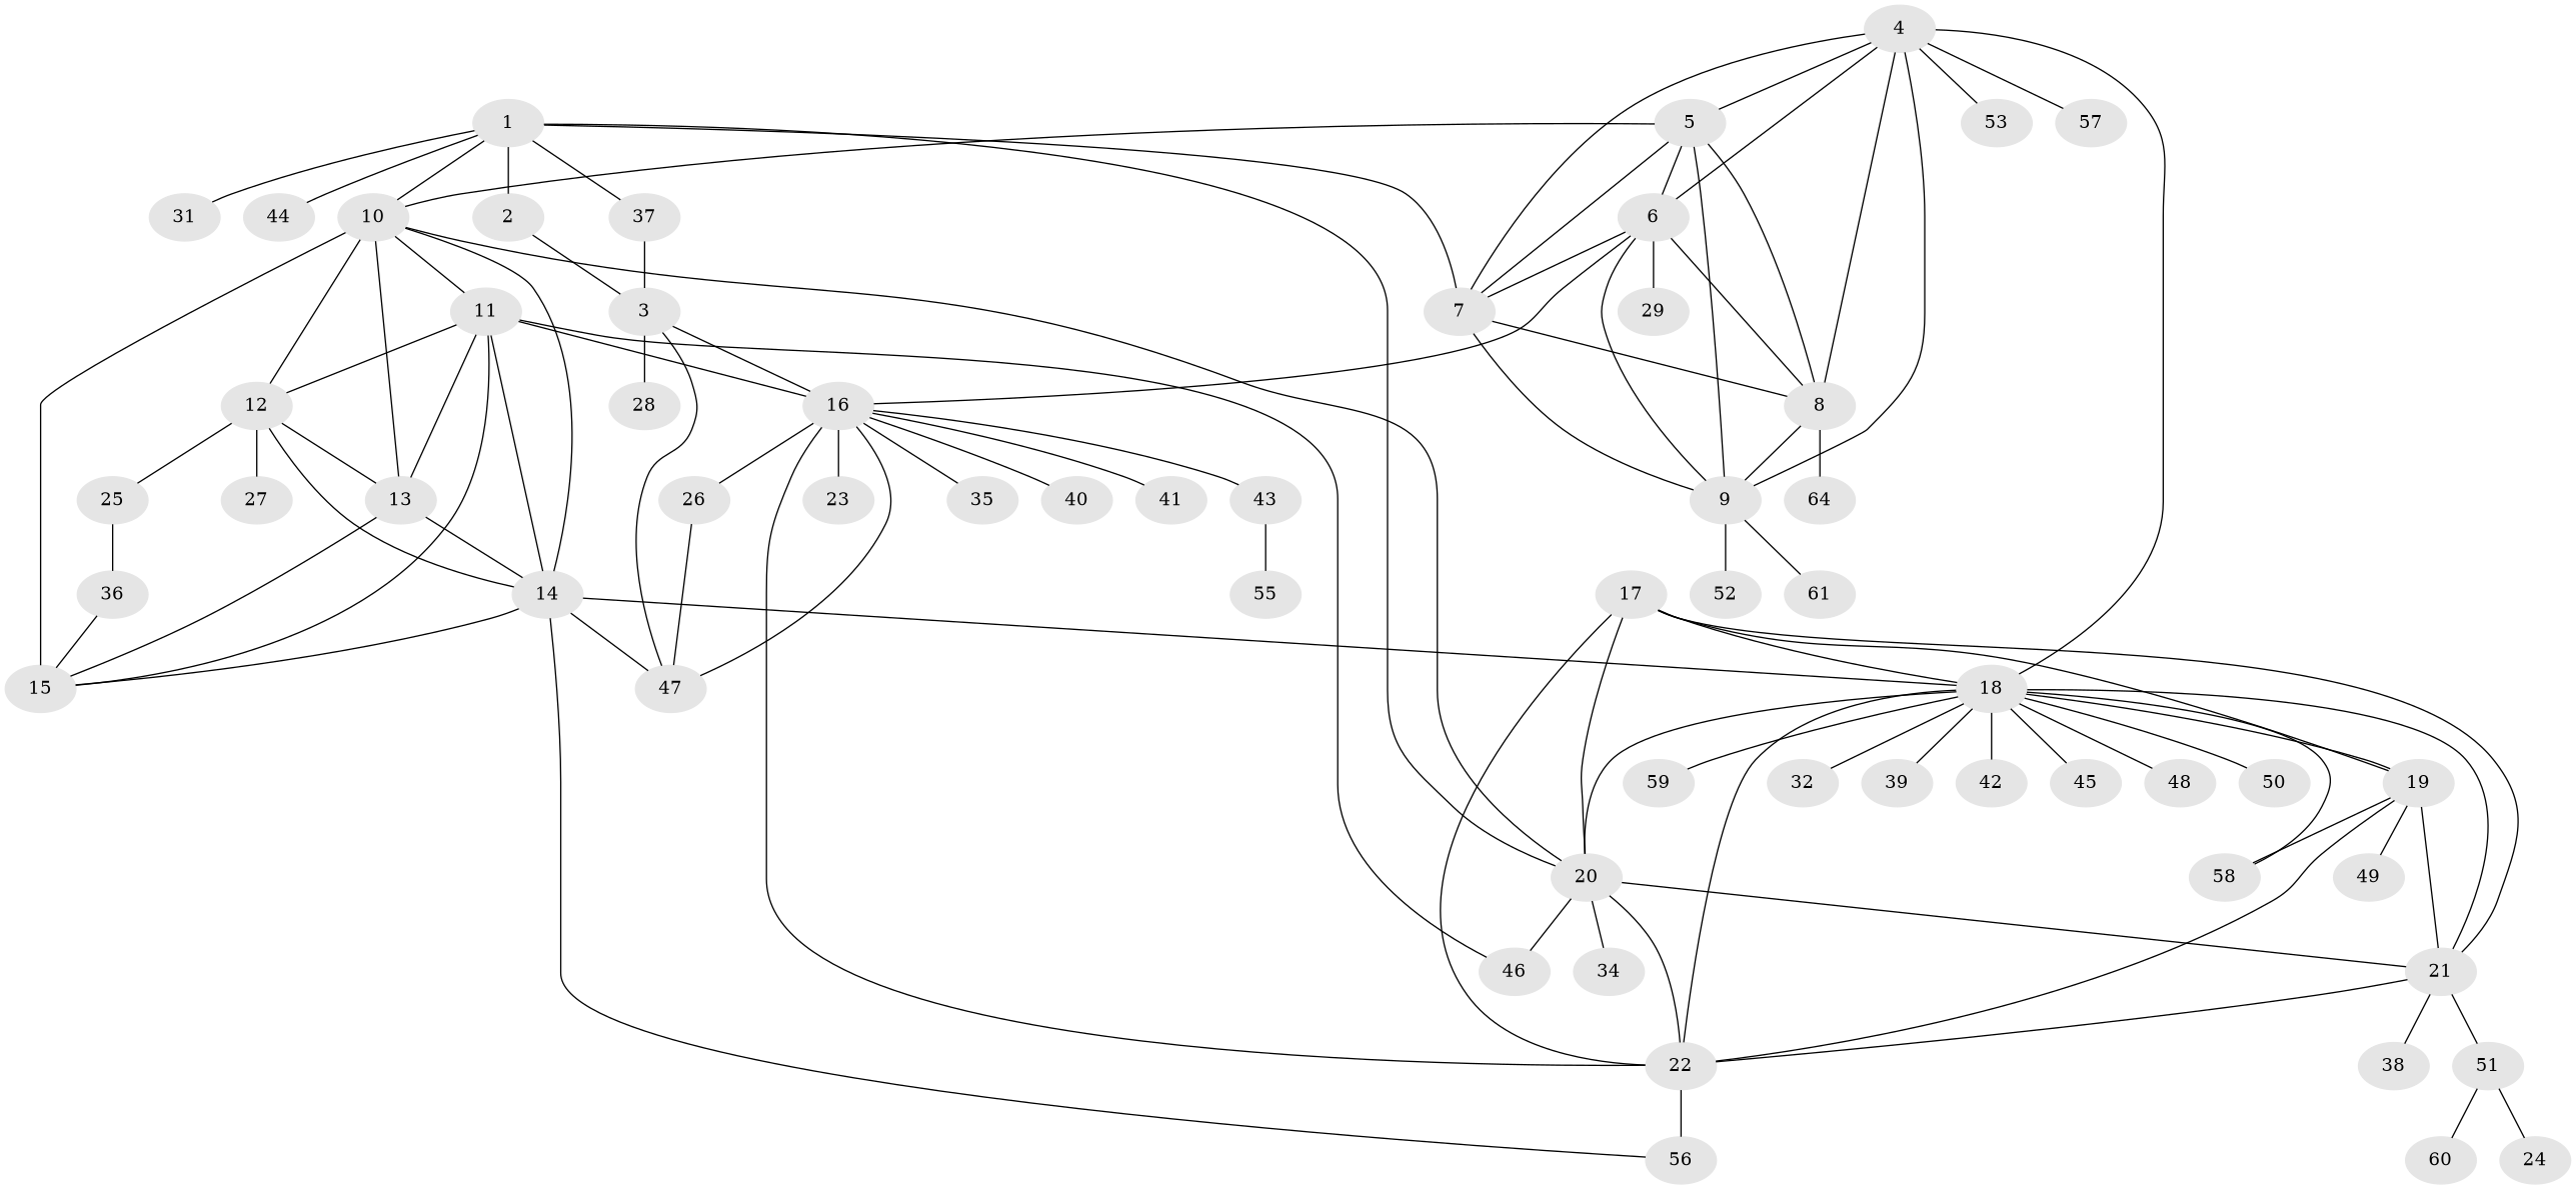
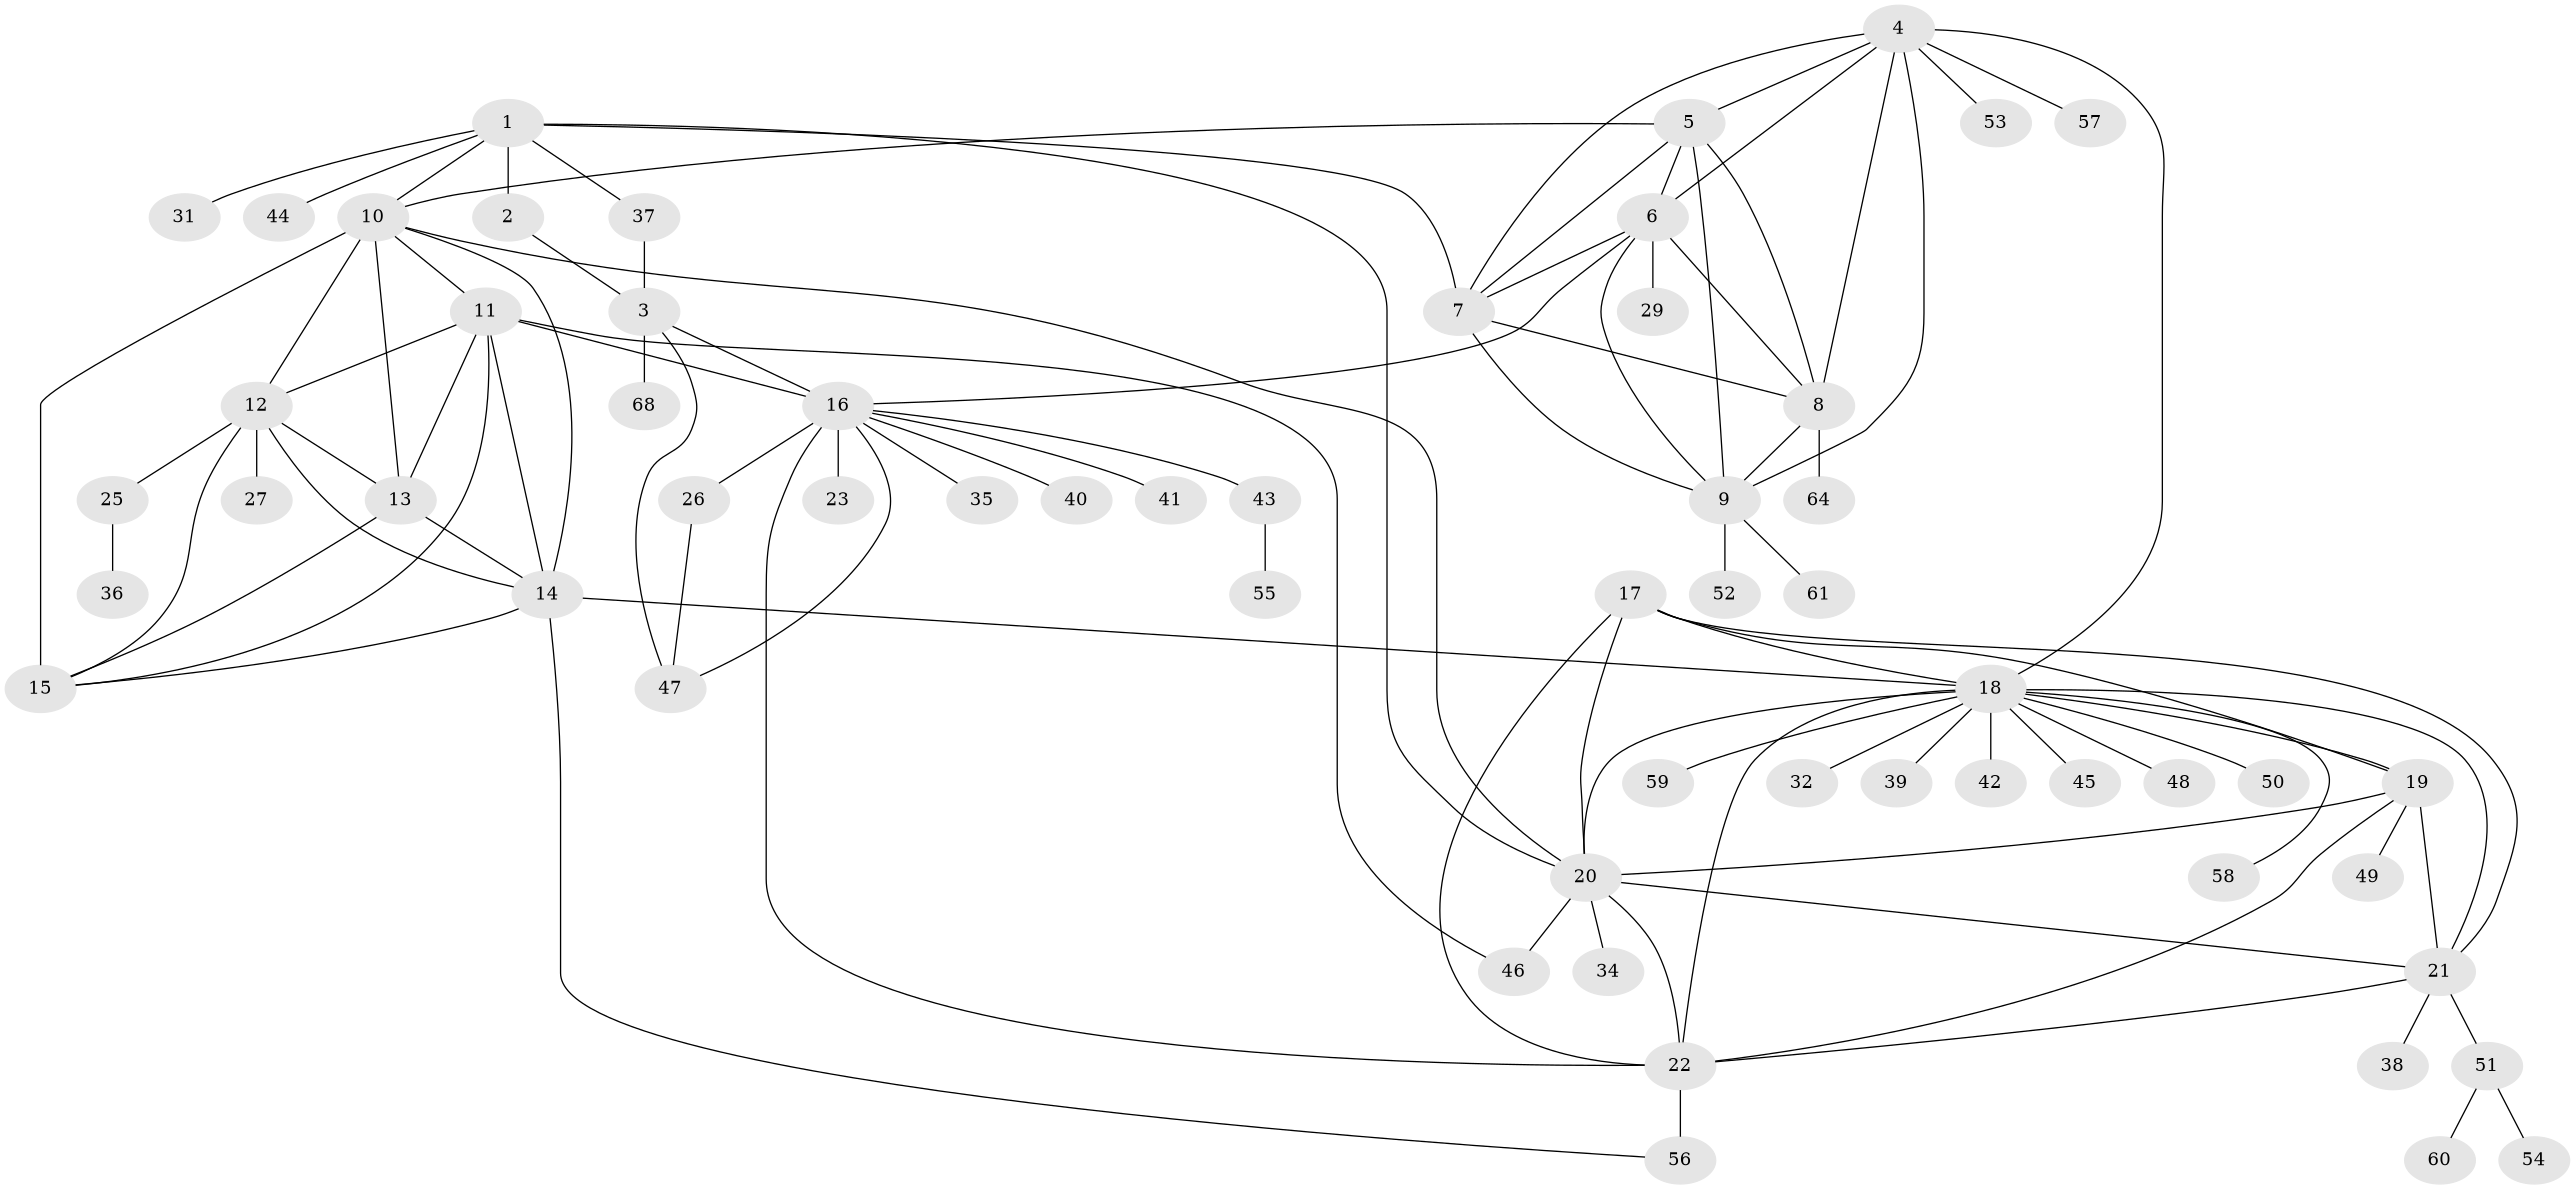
  graph {
    node [color=gray90 style=filled]
    edge [weight=1.0]
    1
    2
    7
    10
    20
    31
    37
    44
    3
    16
-   28
+   28 [label=68]
    47
    8
    9
    11
    12
    13
    14
    15
    46
    22
    21
    34
    23
    26
    35
    40
    41
    43
    4
    5
    6
    18
    53
    57
    29
    n37 [label=64]
    52
    61
    19
    32
    39
    42
    45
    48
    50
    58
    59
    25
    27
    56
    36
    55
    17
    49
    38
    51
-   54 [label=24]
+   54
    60
    1 -- 2 [weight=5.0]
    1 -- 7
    1 -- 10 [weight=2.0]
    1 -- 20
    1 -- 31
    1 -- 37
    1 -- 44
    2 -- 3
    7 -- 8
    7 -- 9
    10 -- 20
    10 -- 11
    10 -- 12
    10 -- 13
    10 -- 14
    10 -- 15 [weight=7.0]
    20 -- 46
    20 -- 22
    20 -- 21
    20 -- 34
    37 -- 3 [weight=4.0]
    3 -- 16
    3 -- 28 [weight=2.0]
    3 -- 47
    16 -- 47
    16 -- 22
    16 -- 23 [weight=2.0]
    16 -- 26 [weight=3.0]
    16 -- 35
    16 -- 40
    16 -- 41
    16 -- 43
    8 -- 9
    8 -- n37 [weight=2.0]
    9 -- 52
    9 -- 61
    11 -- 16
    11 -- 12
    11 -- 13
    11 -- 14
    11 -- 15
    11 -- 46 [weight=2.0]
    12 -- 13
    12 -- 14
-   36 -- 15
+   12 -- 15
    12 -- 25
    12 -- 27 [weight=3.0]
    13 -- 14
    13 -- 15
-   14 -- 47
    14 -- 15
    14 -- 18
    14 -- 56
    22 -- 56 [weight=2.0]
    21 -- 22
    21 -- 38
    21 -- 51
    26 -- 47
    43 -- 55
    4 -- 7
    4 -- 8
    4 -- 9
    4 -- 5
    4 -- 6
    4 -- 18
    4 -- 53
    4 -- 57
    5 -- 7
    5 -- 10
    5 -- 8
    5 -- 9
    5 -- 6
    6 -- 7
    6 -- 16
    6 -- 8
    6 -- 9
    6 -- 29 [weight=2.0]
    18 -- 20
    18 -- 22
    18 -- 21
    18 -- 19
    18 -- 32
    18 -- 39
    18 -- 42
    18 -- 45
    18 -- 48
    18 -- 50
    18 -- 58
    18 -- 59
-   19 -- 58
+   19 -- 20
    19 -- 22
    19 -- 21
    19 -- 49 [weight=2.0]
    25 -- 36
    17 -- 20
    17 -- 22
    17 -- 21
    17 -- 18
    17 -- 19
    51 -- 54
    51 -- 60
  }
